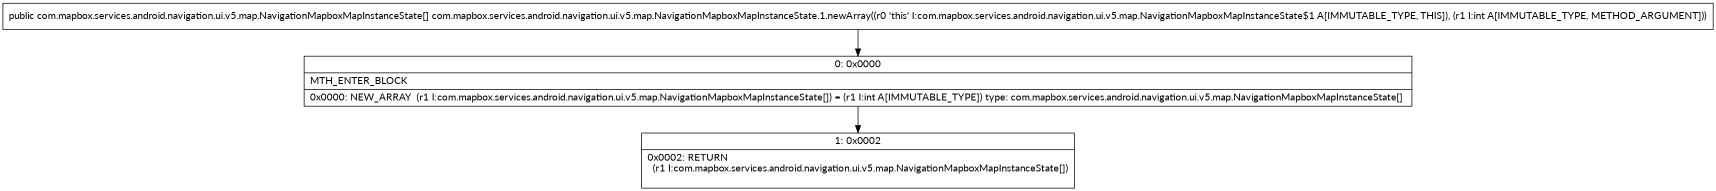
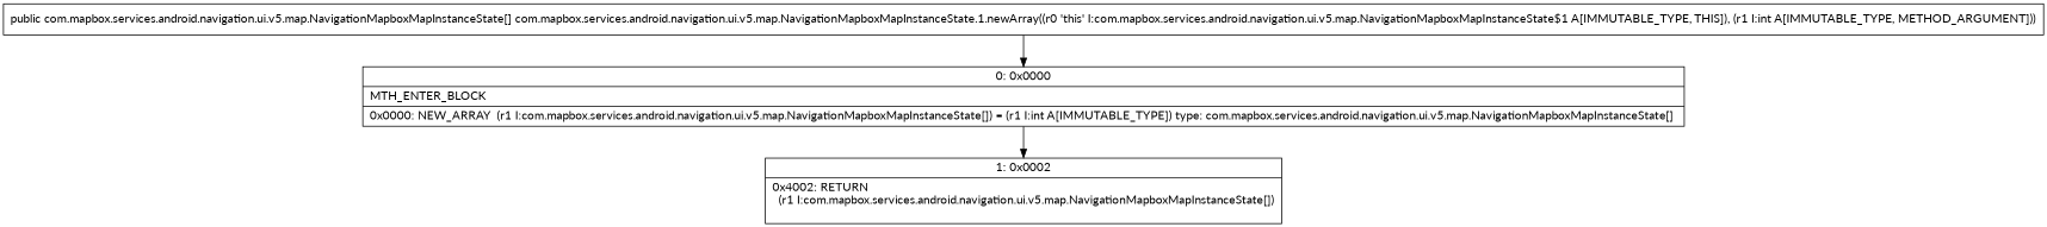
  digraph {
    fontname=Lato
    node [shape=record fontname=Lato]
    edge [fontname=Lato]
    n1 [label="{0\:\ 0x0000|MTH_ENTER_BLOCK\l|0x0000: NEW_ARRAY  (r1 I:com.mapbox.services.android.navigation.ui.v5.map.NavigationMapboxMapInstanceState[]) = (r1 I:int A[IMMUTABLE_TYPE]) type: com.mapbox.services.android.navigation.ui.v5.map.NavigationMapboxMapInstanceState[] \l}"]
-   n2 [label="{1\:\ 0x0002|0x0002: RETURN  \l  (r1 I:com.mapbox.services.android.navigation.ui.v5.map.NavigationMapboxMapInstanceState[])\l \l}"]
+   n2 [label="{1\:\ 0x0002|0x4002: RETURN  \l  (r1 I:com.mapbox.services.android.navigation.ui.v5.map.NavigationMapboxMapInstanceState[])\l \l}"]
    n3 [label="{public com.mapbox.services.android.navigation.ui.v5.map.NavigationMapboxMapInstanceState[] com.mapbox.services.android.navigation.ui.v5.map.NavigationMapboxMapInstanceState.1.newArray((r0 'this' I:com.mapbox.services.android.navigation.ui.v5.map.NavigationMapboxMapInstanceState$1 A[IMMUTABLE_TYPE, THIS]), (r1 I:int A[IMMUTABLE_TYPE, METHOD_ARGUMENT])) }"]
    n1 -> n2
    n3 -> n1
  }
